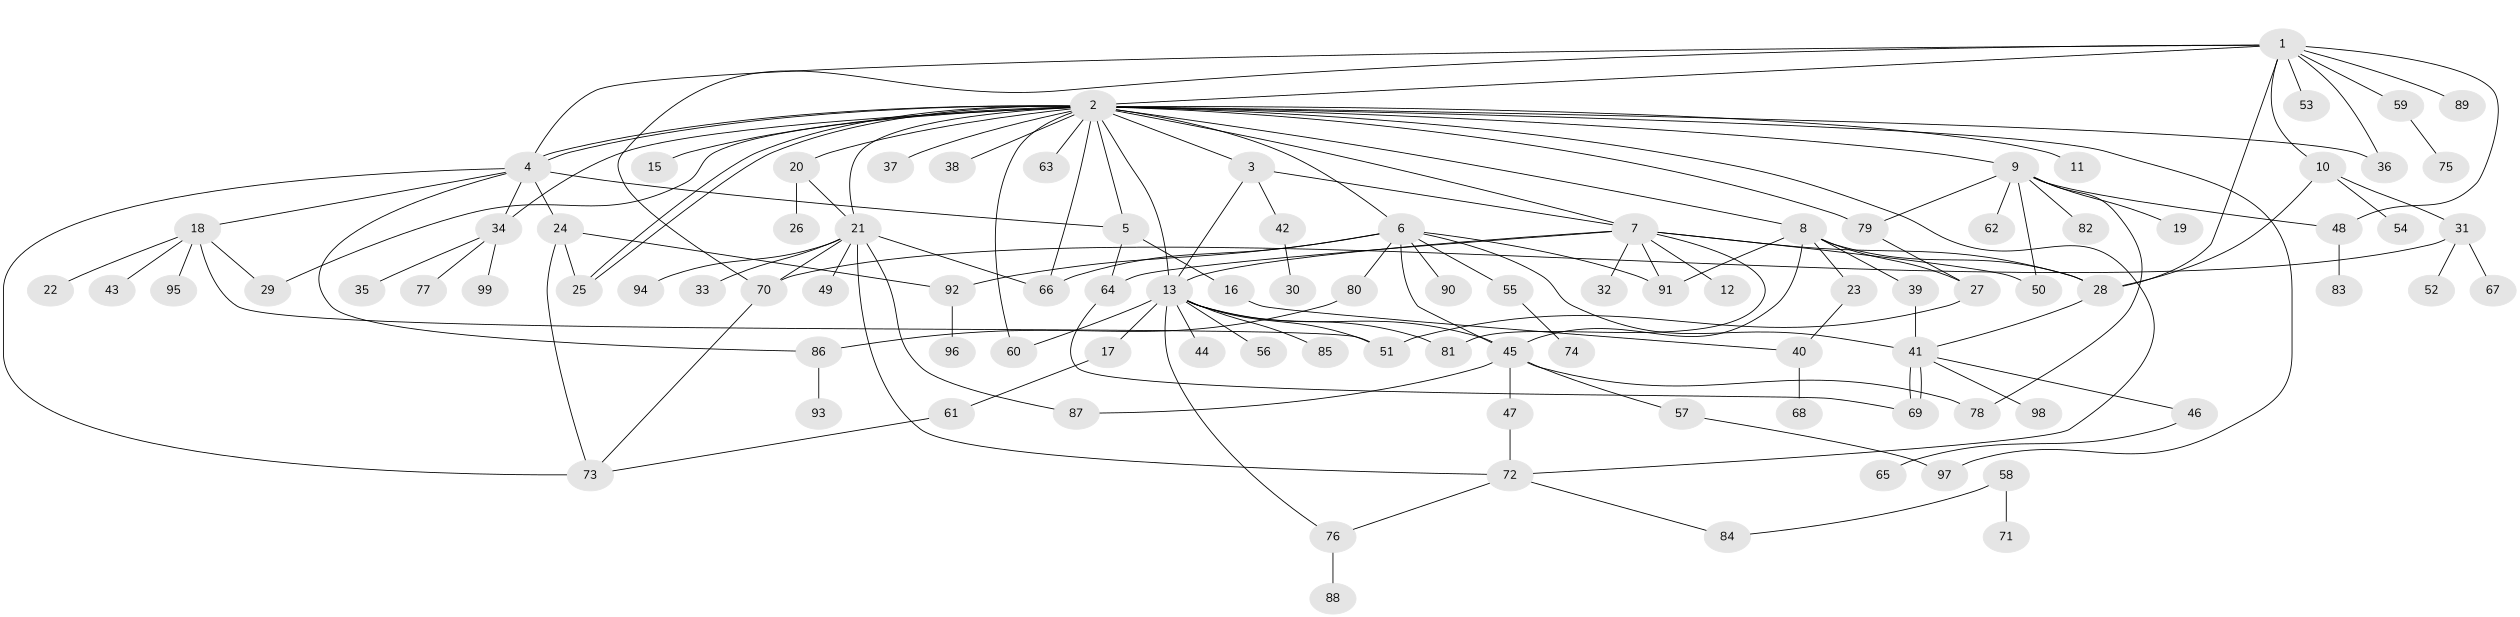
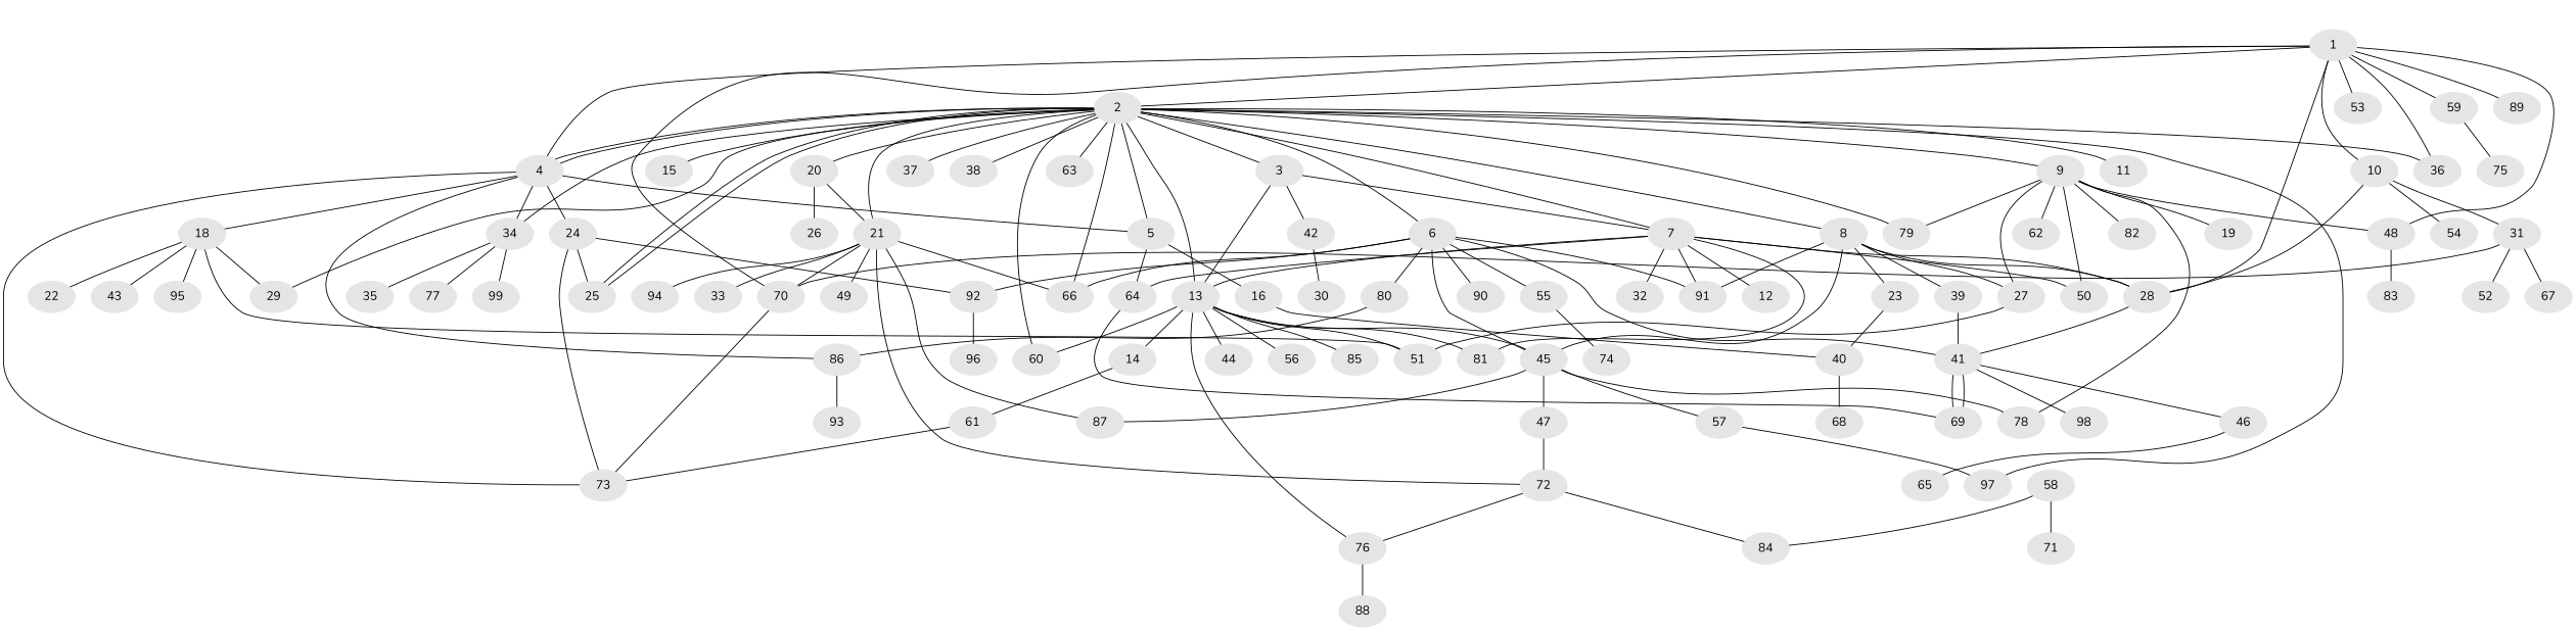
  graph {
    fontname=Nunito
    node [color=gray90 fontname=Nunito style=filled]
    edge [fontname=Nunito]
    1
    2
    4
    10
    28
    48
    53
    59
    70
    89
    36
    3
    5
    6
    7
    8
    9
    11
    13
    15
    20
    21
    25
    29
    34
    37
    38
    60
    63
    66
    72
    79
    97
    18
    24
    73
    86
    31
    54
    41
    83
    58
    71
    84
    75
    42
    16
    64
    45
    55
    80
    90
    91
    92
    12
    32
    50
    81
    23
    27
    39
    19
    62
    78
    82
-   17
+   17 [label=14]
    44
    51
    56
    76
    85
    26
    33
    49
    87
    94
    35
    77
    99
    30
    22
    43
    95
    93
    40
    69
    46
    98
    47
    57
    74
    96
    52
    67
    61
    88
    68
    65
    1 -- 2
    1 -- 4
    1 -- 10
    1 -- 28
    1 -- 48
    1 -- 53
    1 -- 59
    1 -- 70
    1 -- 89
    1 -- 36
    2 -- 4
    2 -- 4
    2 -- 36
    2 -- 3
    2 -- 5
    2 -- 6
    2 -- 7
    2 -- 8
    2 -- 9
    2 -- 11
    2 -- 13
    2 -- 15
    2 -- 20
    2 -- 21
    2 -- 25
    2 -- 25
    2 -- 29
    2 -- 34
    2 -- 37
    2 -- 38
    2 -- 60
    2 -- 63
    2 -- 66
-   2 -- 72
    2 -- 79
    2 -- 97
    4 -- 5
    4 -- 34
    4 -- 18
    4 -- 24
    4 -- 73
    4 -- 86
    10 -- 28
    10 -- 31
    10 -- 54
    28 -- 41
    48 -- 83
    59 -- 75
    70 -- 73
    3 -- 7
    3 -- 13
    3 -- 42
    5 -- 16
    5 -- 64
    6 -- 66
    6 -- 41
    6 -- 45
    6 -- 55
    6 -- 80
    6 -- 90
    6 -- 91
    6 -- 92
    7 -- 28
    7 -- 13
    7 -- 64
    7 -- 91
    7 -- 12
    7 -- 32
    7 -- 50
    7 -- 81
    8 -- 28
    8 -- 45
    8 -- 91
    8 -- 23
    8 -- 27
    8 -- 39
    9 -- 48
    9 -- 79
    9 -- 50
-   79 -- 27
+   9 -- 27
    9 -- 19
    9 -- 62
    9 -- 78
    9 -- 82
    13 -- 60
    13 -- 45
    13 -- 81
    13 -- 17
    13 -- 44
    13 -- 51
    13 -- 56
    13 -- 76
    13 -- 85
    20 -- 21
    20 -- 26
    21 -- 70
    21 -- 66
    21 -- 72
    21 -- 33
    21 -- 49
    21 -- 87
    21 -- 94
    34 -- 35
    34 -- 77
    34 -- 99
    72 -- 84
    72 -- 76
    18 -- 29
    18 -- 51
    18 -- 22
    18 -- 43
    18 -- 95
    24 -- 25
    24 -- 73
    24 -- 92
    86 -- 93
    31 -- 70
    31 -- 52
    31 -- 67
    41 -- 69
    41 -- 69
    41 -- 46
    41 -- 98
    58 -- 71
    58 -- 84
    42 -- 30
    16 -- 40
    64 -- 69
    45 -- 78
    45 -- 87
    45 -- 47
    45 -- 57
    55 -- 74
    80 -- 86
    92 -- 96
    23 -- 40
    27 -- 51
    39 -- 41
    17 -- 61
    76 -- 88
    40 -- 68
    46 -- 65
    47 -- 72
    57 -- 97
    61 -- 73
  }
